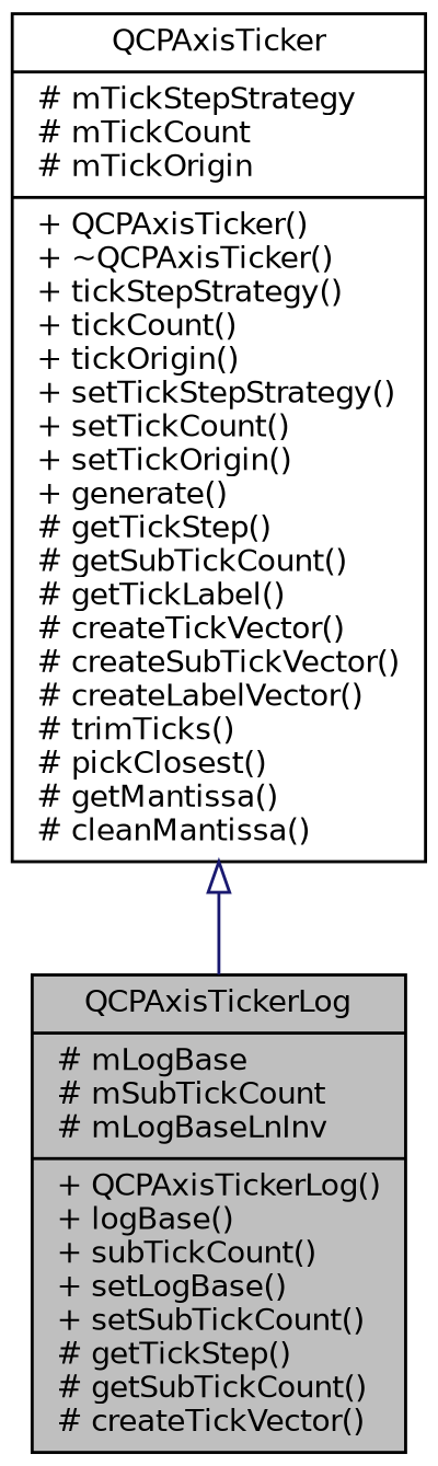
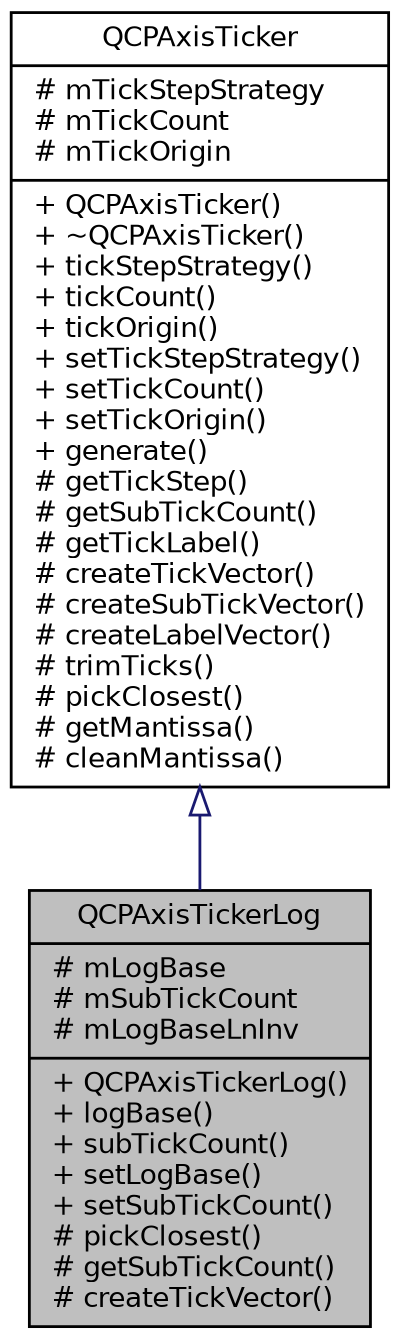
  digraph {
    node [color=black fontname=Helvetica fontsize=10 shape=record style=filled]
-   n1 [fillcolor=grey75 fontcolor=black height=0.2 label="{QCPAxisTickerLog\n|# mLogBase\l# mSubTickCount\l# mLogBaseLnInv\l|+ QCPAxisTickerLog()\l+ logBase()\l+ subTickCount()\l+ setLogBase()\l+ setSubTickCount()\l# getTickStep()\l# getSubTickCount()\l# createTickVector()\l}" width=0.4]
+   n1 [fillcolor=grey75 fontcolor=black height=0.2 label="{QCPAxisTickerLog\n|# mLogBase\l# mSubTickCount\l# mLogBaseLnInv\l|+ QCPAxisTickerLog()\l+ logBase()\l+ subTickCount()\l+ setLogBase()\l+ setSubTickCount()\l# pickClosest()\l# getSubTickCount()\l# createTickVector()\l}" width=0.4]
    n2 [fillcolor=white height=0.2 label="{QCPAxisTicker\n|# mTickStepStrategy\l# mTickCount\l# mTickOrigin\l|+ QCPAxisTicker()\l+ ~QCPAxisTicker()\l+ tickStepStrategy()\l+ tickCount()\l+ tickOrigin()\l+ setTickStepStrategy()\l+ setTickCount()\l+ setTickOrigin()\l+ generate()\l# getTickStep()\l# getSubTickCount()\l# getTickLabel()\l# createTickVector()\l# createSubTickVector()\l# createLabelVector()\l# trimTicks()\l# pickClosest()\l# getMantissa()\l# cleanMantissa()\l}" width=0.4]
    n2 -> n1 [arrowtail=onormal color=midnightblue dir=back fontname=Helvetica fontsize=10 labelfontname=Helvetica labelfontsize=10 style=solid]
  }
